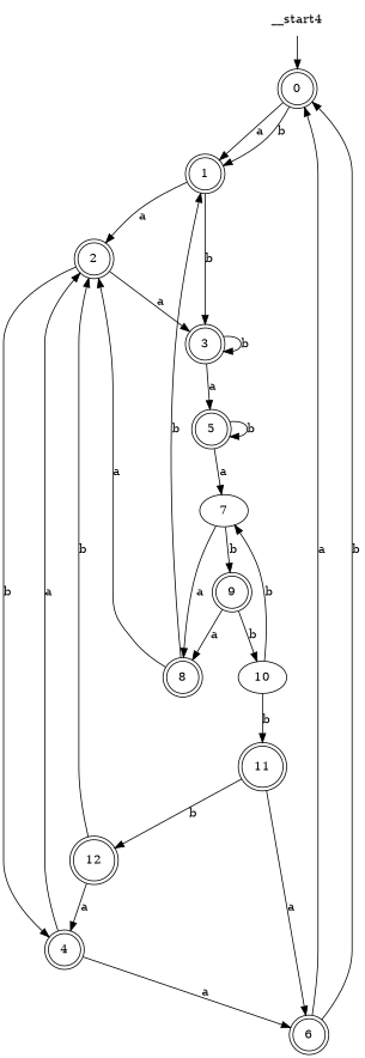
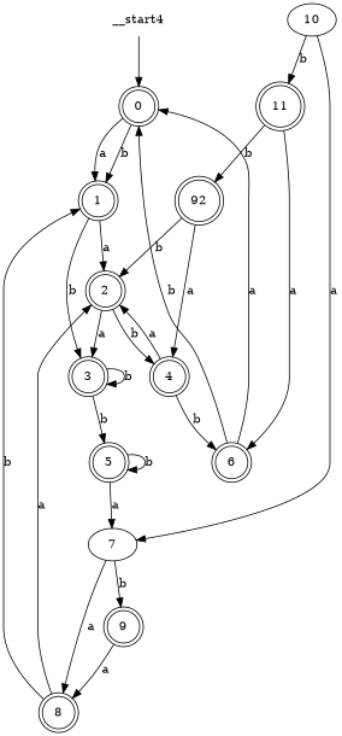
  digraph {
    node [shape=doublecircle]
    n1 [label=__start4 shape=none]
    0
    1
    2
    3
    4
    5
    6
    7 [shape=ellipse]
    8
    9
    10 [shape=""]
    11
-   12
+   12 [label=92]
    n1 -> 0
    0 -> 1 [label=a]
    0 -> 1 [label=b]
    1 -> 2 [label=a]
    1 -> 3 [label=b]
    2 -> 3 [label=a]
    2 -> 4 [label=b]
    3 -> 3 [label=b]
-   3 -> 5 [label=a]
+   3 -> 5 [label=b]
    4 -> 2 [label=a]
-   4 -> 6 [label=a]
+   4 -> 6 [label=b]
    5 -> 5 [label=b]
    5 -> 7 [label=a]
    6 -> 0 [label=a]
    6 -> 0 [label=b]
    7 -> 8 [label=a]
    7 -> 9 [label=b]
    8 -> 1 [label=b]
    8 -> 2 [label=a]
    9 -> 8 [label=a]
-   9 -> 10 [label=b]
-   10 -> 7 [label=b]
+   10 -> 7 [label=a]
    10 -> 11 [label=b]
    11 -> 6 [label=a]
    11 -> 12 [label=b]
    12 -> 2 [label=b]
    12 -> 4 [label=a]
  }
